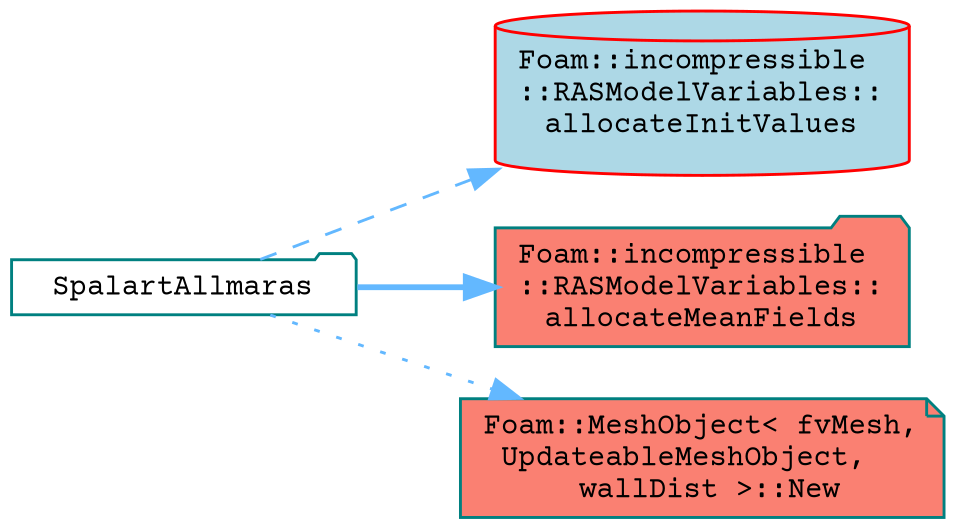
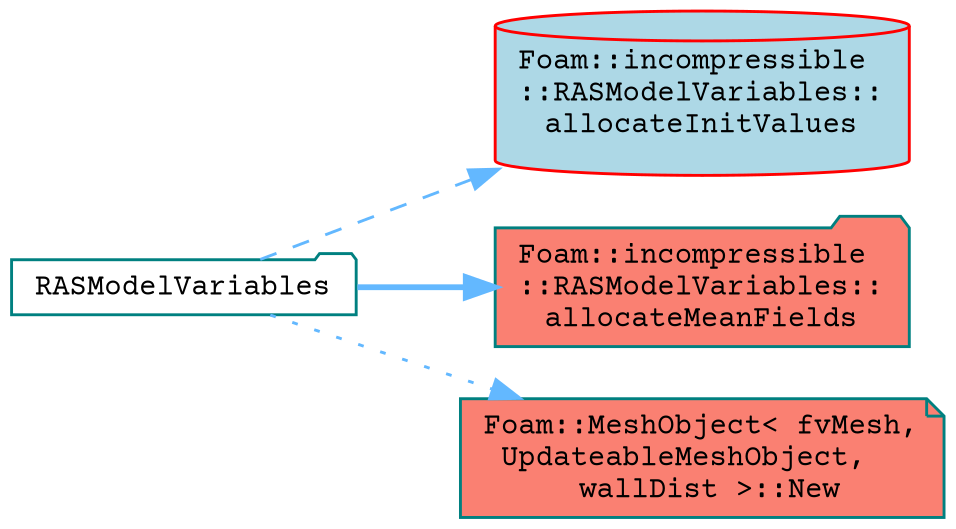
  digraph {
    rankdir=LR
    fontname="Courier Prime"
    node [color=teal fillcolor=salmon fontname="Courier Prime" fontsize=10 shape=folder style=filled]
    edge [color=steelblue1 fontname="Courier Prime" fontsize=10 labelfontname=Helvetica labelfontsize=10]
-   n1 [fillcolor=white fontcolor=black height=0.2 label=SpalartAllmaras width=0.4]
+   n1 [fillcolor=white fontcolor=black height=0.2 label=RASModelVariables width=0.4]
    n2 [color=red fillcolor=lightblue height=0.2 label="Foam::incompressible\l::RASModelVariables::\lallocateInitValues" shape=cylinder width=0.4]
    n3 [height=0.2 label="Foam::incompressible\l::RASModelVariables::\lallocateMeanFields" width=0.4]
    n4 [height=0.2 label="Foam::MeshObject\< fvMesh,\l UpdateableMeshObject,\l wallDist \>::New" shape=note width=0.4]
    n1 -> n2 [style=dashed]
    n1 -> n3 [style=bold]
    n1 -> n4 [style=dotted]
  }
